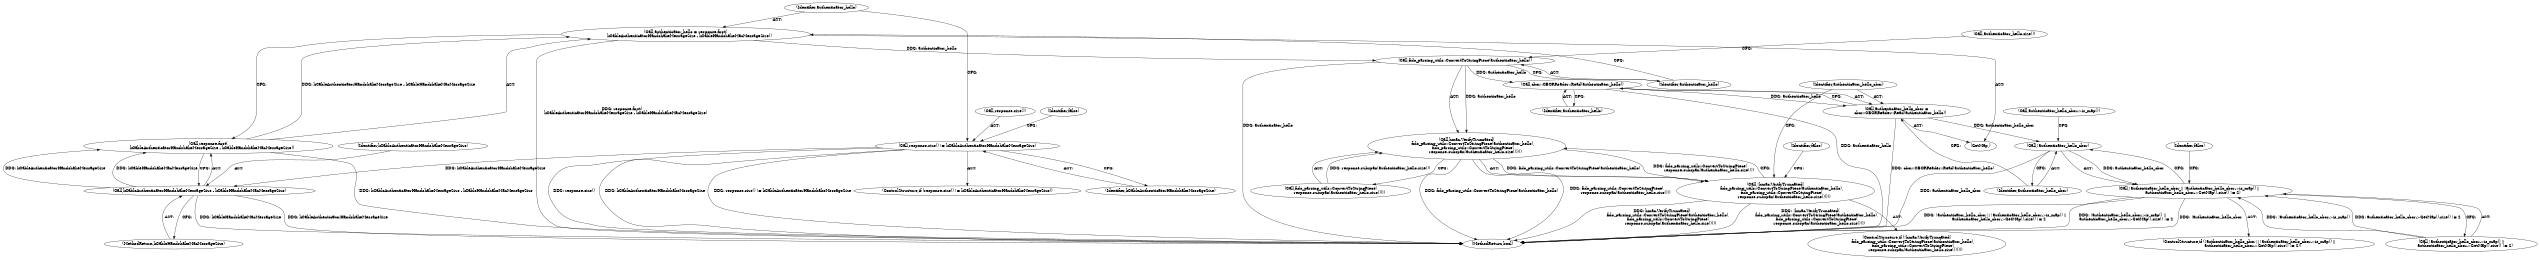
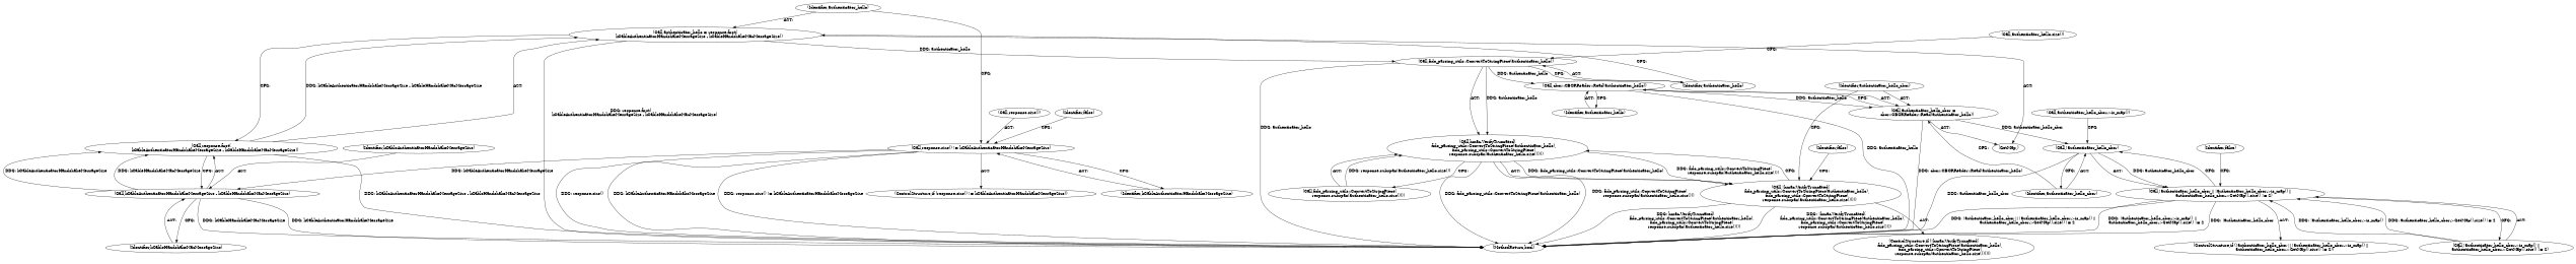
  digraph {
    n1 [label="(Call,authenticator_hello = response.first(\n      kCableAuthenticatorHandshakeMessageSize - kCableHandshakeMacMessageSize))"]
    n2 [label="(Call,response.first(\n      kCableAuthenticatorHandshakeMessageSize - kCableHandshakeMacMessageSize))"]
    n3 [label="(Call,fido_parsing_utils::ConvertToStringPiece(authenticator_hello))"]
    n4 [label="(GetMap,)"]
    n5 [label="(MethodReturn,bool)"]
    n6 [label="(Call,kCableAuthenticatorHandshakeMessageSize - kCableHandshakeMacMessageSize)"]
    n7 [label="(Call,hmac.VerifyTruncated(\n          fido_parsing_utils::ConvertToStringPiece(authenticator_hello),\n          fido_parsing_utils::ConvertToStringPiece(\n              response.subspan(authenticator_hello.size()))))"]
    n8 [label="(Call,cbor::CBORReader::Read(authenticator_hello))"]
    n9 [label="(Identifier,authenticator_hello)"]
-   n10 [label="(MethodReturn,kCableHandshakeMacMessageSize)"]
+   n10 [label="(Identifier,kCableHandshakeMacMessageSize)"]
    n11 [label="(Call,response.size() != kCableAuthenticatorHandshakeMessageSize)"]
    n12 [label="(ControlStructure,if (response.size() != kCableAuthenticatorHandshakeMessageSize))"]
    n13 [label="(Identifier,kCableAuthenticatorHandshakeMessageSize)"]
    n14 [label="(Call,!hmac.VerifyTruncated(\n          fido_parsing_utils::ConvertToStringPiece(authenticator_hello),\n          fido_parsing_utils::ConvertToStringPiece(\n              response.subspan(authenticator_hello.size()))))"]
    n15 [label="(Call,fido_parsing_utils::ConvertToStringPiece(\n              response.subspan(authenticator_hello.size())))"]
    n16 [label="(Call,authenticator_hello_cbor =\n      cbor::CBORReader::Read(authenticator_hello))"]
    n17 [label="(Identifier,authenticator_hello)"]
    n18 [label="(ControlStructure,if (!hmac.VerifyTruncated(\n          fido_parsing_utils::ConvertToStringPiece(authenticator_hello),\n          fido_parsing_utils::ConvertToStringPiece(\n              response.subspan(authenticator_hello.size())))))"]
    n19 [label="(Call,!authenticator_hello_cbor)"]
    n20 [label="(Call,!authenticator_hello_cbor || !authenticator_hello_cbor->is_map() ||\n      authenticator_hello_cbor->GetMap().size() != 2)"]
    n21 [label="(Identifier,authenticator_hello_cbor)"]
    n22 [label="(ControlStructure,if (!authenticator_hello_cbor || !authenticator_hello_cbor->is_map() ||\n      authenticator_hello_cbor->GetMap().size() != 2))"]
    n23 [label="(Call,!authenticator_hello_cbor->is_map() ||\n      authenticator_hello_cbor->GetMap().size() != 2)"]
    n24 [label="(Identifier,kCableAuthenticatorHandshakeMessageSize)"]
    n25 [label="(Identifier,false)"]
    n26 [label="(Identifier,authenticator_hello)"]
    n27 [label="(Call,authenticator_hello.size())"]
    n28 [label="(Identifier,false)"]
    n29 [label="(Call,response.size())"]
    n30 [label="(Identifier,authenticator_hello_cbor)"]
    n31 [label="(Identifier,false)"]
    n32 [label="(Call,authenticator_hello_cbor->is_map())"]
    n1 -> n2 [label="CFG: "]
    n1 -> n3 [label="DDG: authenticator_hello"]
    n1 -> n4 [label="AST: "]
    n1 -> n5 [label="DDG: response.first(\n      kCableAuthenticatorHandshakeMessageSize - kCableHandshakeMacMessageSize)"]
    n2 -> n1 [label="AST: "]
    n2 -> n1 [label="DDG: kCableAuthenticatorHandshakeMessageSize - kCableHandshakeMacMessageSize"]
    n2 -> n5 [label="DDG: kCableAuthenticatorHandshakeMessageSize - kCableHandshakeMacMessageSize"]
    n2 -> n6 [label="CFG: "]
    n3 -> n5 [label="DDG: authenticator_hello"]
    n3 -> n7 [label="AST: "]
    n3 -> n7 [label="DDG: authenticator_hello"]
    n3 -> n8 [label="DDG: authenticator_hello"]
    n3 -> n9 [label="CFG: "]
    n6 -> n2 [label="AST: "]
    n6 -> n2 [label="DDG: kCableAuthenticatorHandshakeMessageSize"]
    n6 -> n2 [label="DDG: kCableHandshakeMacMessageSize"]
    n6 -> n5 [label="DDG: kCableHandshakeMacMessageSize"]
    n6 -> n5 [label="DDG: kCableAuthenticatorHandshakeMessageSize"]
    n6 -> n10 [label="CFG: "]
    n7 -> n5 [label="DDG: fido_parsing_utils::ConvertToStringPiece(authenticator_hello)"]
    n7 -> n5 [label="DDG: fido_parsing_utils::ConvertToStringPiece(\n              response.subspan(authenticator_hello.size()))"]
    n7 -> n14 [label="AST: "]
    n7 -> n14 [label="DDG: fido_parsing_utils::ConvertToStringPiece(authenticator_hello)"]
    n7 -> n14 [label="DDG: fido_parsing_utils::ConvertToStringPiece(\n              response.subspan(authenticator_hello.size()))"]
    n7 -> n15 [label="CFG: "]
    n8 -> n5 [label="DDG: authenticator_hello"]
    n8 -> n16 [label="AST: "]
    n8 -> n16 [label="DDG: authenticator_hello"]
    n8 -> n17 [label="CFG: "]
    n9 -> n1 [label="CFG: "]
    n9 -> n3 [label="AST: "]
    n10 -> n6 [label="AST: "]
    n11 -> n5 [label="DDG: response.size()"]
    n11 -> n5 [label="DDG: kCableAuthenticatorHandshakeMessageSize"]
    n11 -> n5 [label="DDG: response.size() != kCableAuthenticatorHandshakeMessageSize"]
    n11 -> n6 [label="DDG: kCableAuthenticatorHandshakeMessageSize"]
    n11 -> n12 [label="AST: "]
    n11 -> n13 [label="CFG: "]
    n13 -> n11 [label="AST: "]
    n14 -> n5 [label="DDG: hmac.VerifyTruncated(\n          fido_parsing_utils::ConvertToStringPiece(authenticator_hello),\n          fido_parsing_utils::ConvertToStringPiece(\n              response.subspan(authenticator_hello.size())))"]
    n14 -> n5 [label="DDG: !hmac.VerifyTruncated(\n          fido_parsing_utils::ConvertToStringPiece(authenticator_hello),\n          fido_parsing_utils::ConvertToStringPiece(\n              response.subspan(authenticator_hello.size())))"]
    n14 -> n7 [label="CFG: "]
    n14 -> n18 [label="AST: "]
    n15 -> n7 [label="AST: "]
    n15 -> n7 [label="DDG: response.subspan(authenticator_hello.size())"]
    n16 -> n4 [label="AST: "]
    n16 -> n5 [label="DDG: cbor::CBORReader::Read(authenticator_hello)"]
    n16 -> n8 [label="CFG: "]
    n16 -> n19 [label="DDG: authenticator_hello_cbor"]
    n17 -> n8 [label="AST: "]
    n19 -> n5 [label="DDG: authenticator_hello_cbor"]
    n19 -> n20 [label="AST: "]
    n19 -> n20 [label="DDG: authenticator_hello_cbor"]
    n19 -> n21 [label="CFG: "]
    n20 -> n5 [label="DDG: !authenticator_hello_cbor"]
    n20 -> n5 [label="DDG: !authenticator_hello_cbor || !authenticator_hello_cbor->is_map() ||\n      authenticator_hello_cbor->GetMap().size() != 2"]
    n20 -> n5 [label="DDG: !authenticator_hello_cbor->is_map() ||\n      authenticator_hello_cbor->GetMap().size() != 2"]
    n20 -> n19 [label="CFG: "]
    n20 -> n22 [label="AST: "]
    n20 -> n23 [label="CFG: "]
    n21 -> n16 [label="CFG: "]
    n21 -> n19 [label="AST: "]
    n23 -> n20 [label="AST: "]
    n23 -> n20 [label="DDG: !authenticator_hello_cbor->is_map()"]
    n23 -> n20 [label="DDG: authenticator_hello_cbor->GetMap().size() != 2"]
    n24 -> n6 [label="AST: "]
    n25 -> n11 [label="CFG: "]
    n26 -> n1 [label="AST: "]
    n26 -> n11 [label="CFG: "]
    n27 -> n3 [label="CFG: "]
    n28 -> n14 [label="CFG: "]
    n29 -> n11 [label="AST: "]
    n30 -> n14 [label="CFG: "]
    n30 -> n16 [label="AST: "]
    n31 -> n20 [label="CFG: "]
    n32 -> n19 [label="CFG: "]
  }
